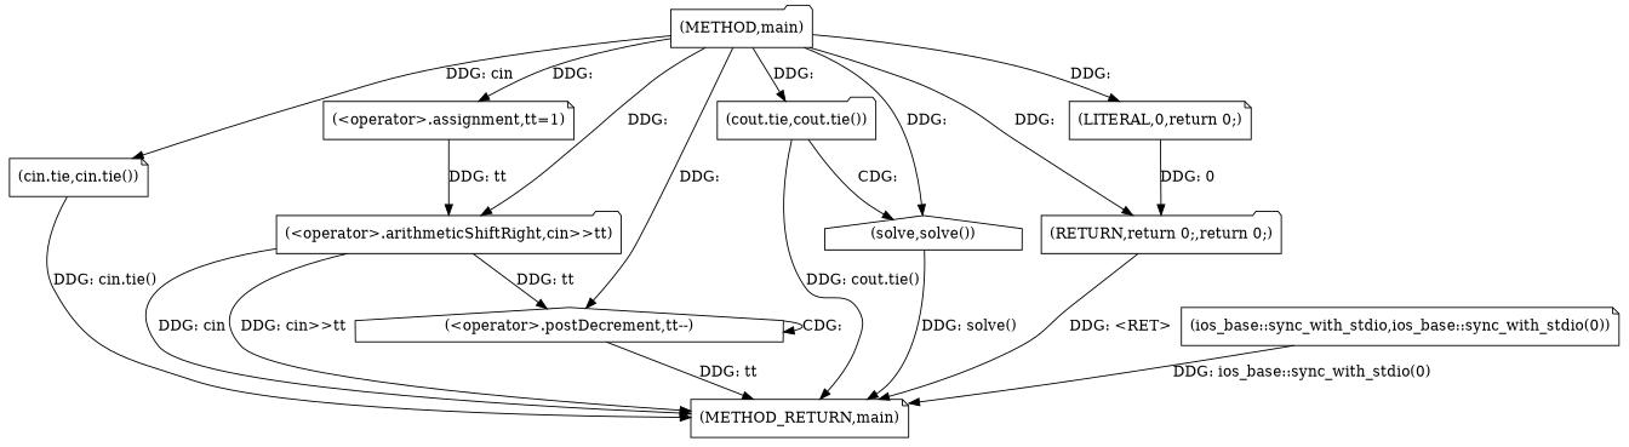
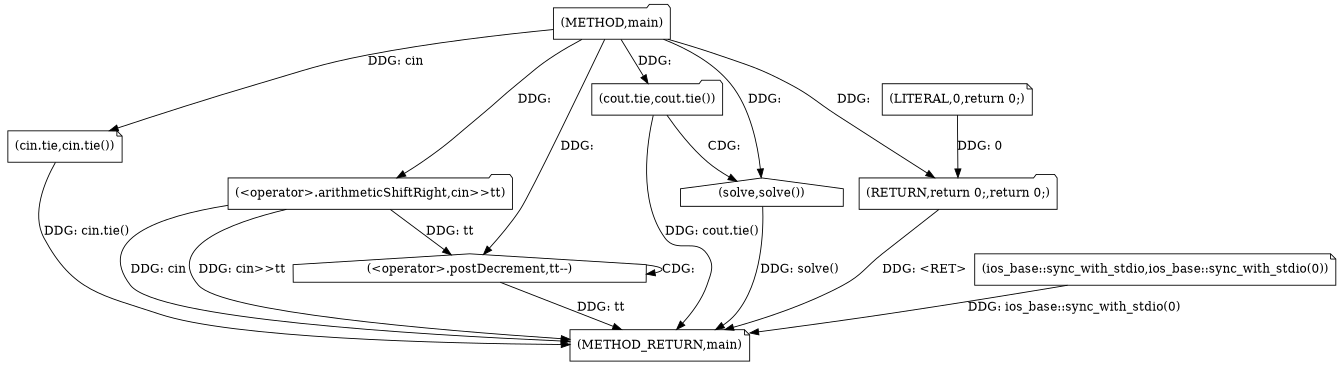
  digraph {
    node [shape=note]
    n1 [label="(METHOD,main)" shape=folder]
    n2 [label="(cin.tie,cin.tie())"]
    n3 [label="(cout.tie,cout.tie())" shape=folder]
-   n4 [label="(<operator>.assignment,tt=1)"]
    n5 [label="(<operator>.arithmeticShiftRight,cin>>tt)" shape=folder]
    n6 [label="(RETURN,return 0;,return 0;)" shape=folder]
    n7 [label="(<operator>.postDecrement,tt--)" shape=house]
    n8 [label="(LITERAL,0,return 0;)"]
    n9 [label="(solve,solve())" shape=house]
    n10 [label="(ios_base::sync_with_stdio,ios_base::sync_with_stdio(0))"]
    n11 [label="(METHOD_RETURN,main)"]
    n1 -> n2 [label="DDG: cin"]
    n1 -> n3 [label="DDG: "]
-   n1 -> n4 [label="DDG: "]
    n1 -> n5 [label="DDG: "]
    n1 -> n6 [label="DDG: "]
    n1 -> n7 [label="DDG: "]
-   n1 -> n8 [label="DDG: "]
    n1 -> n9 [label="DDG: "]
    n2 -> n11 [label="DDG: cin.tie()"]
    n3 -> n9 [label="CDG: "]
    n3 -> n11 [label="DDG: cout.tie()"]
-   n4 -> n5 [label="DDG: tt"]
    n5 -> n7 [label="DDG: tt"]
    n5 -> n11 [label="DDG: cin>>tt"]
    n5 -> n11 [label="DDG: cin"]
    n6 -> n11 [label="DDG: <RET>"]
    n7 -> n7 [label="CDG: "]
    n7 -> n11 [label="DDG: tt"]
    n8 -> n6 [label="DDG: 0"]
    n9 -> n11 [label="DDG: solve()"]
    n10 -> n11 [label="DDG: ios_base::sync_with_stdio(0)"]
  }
